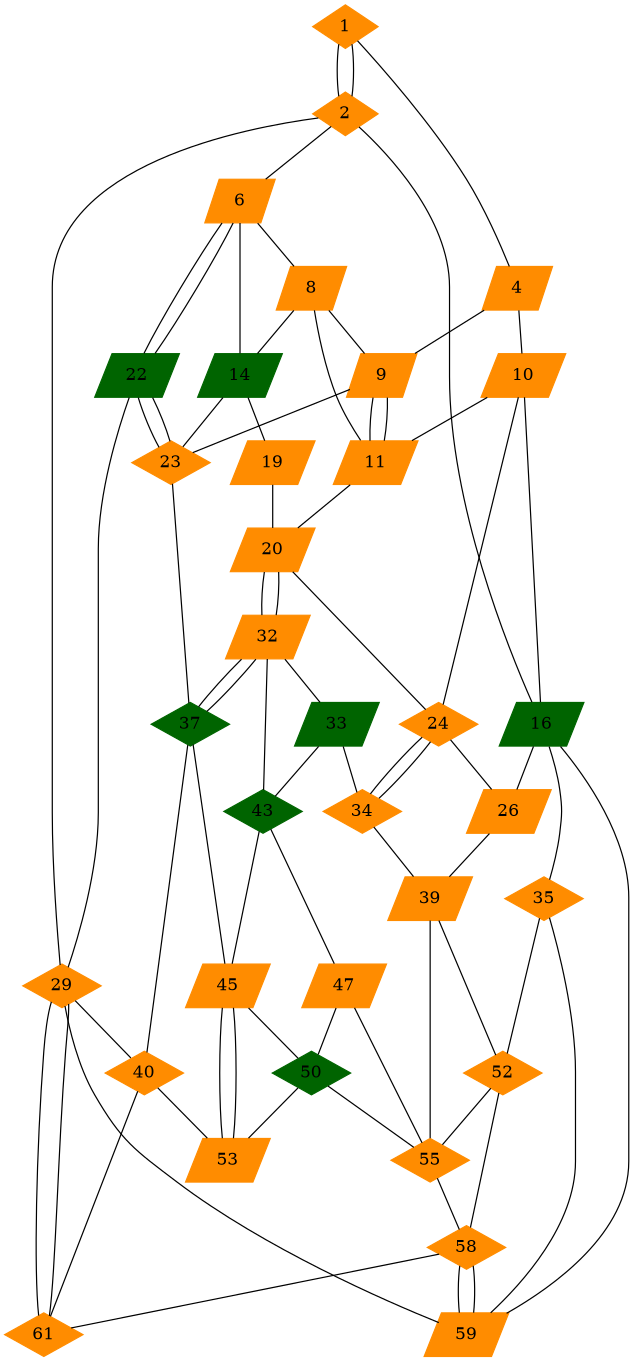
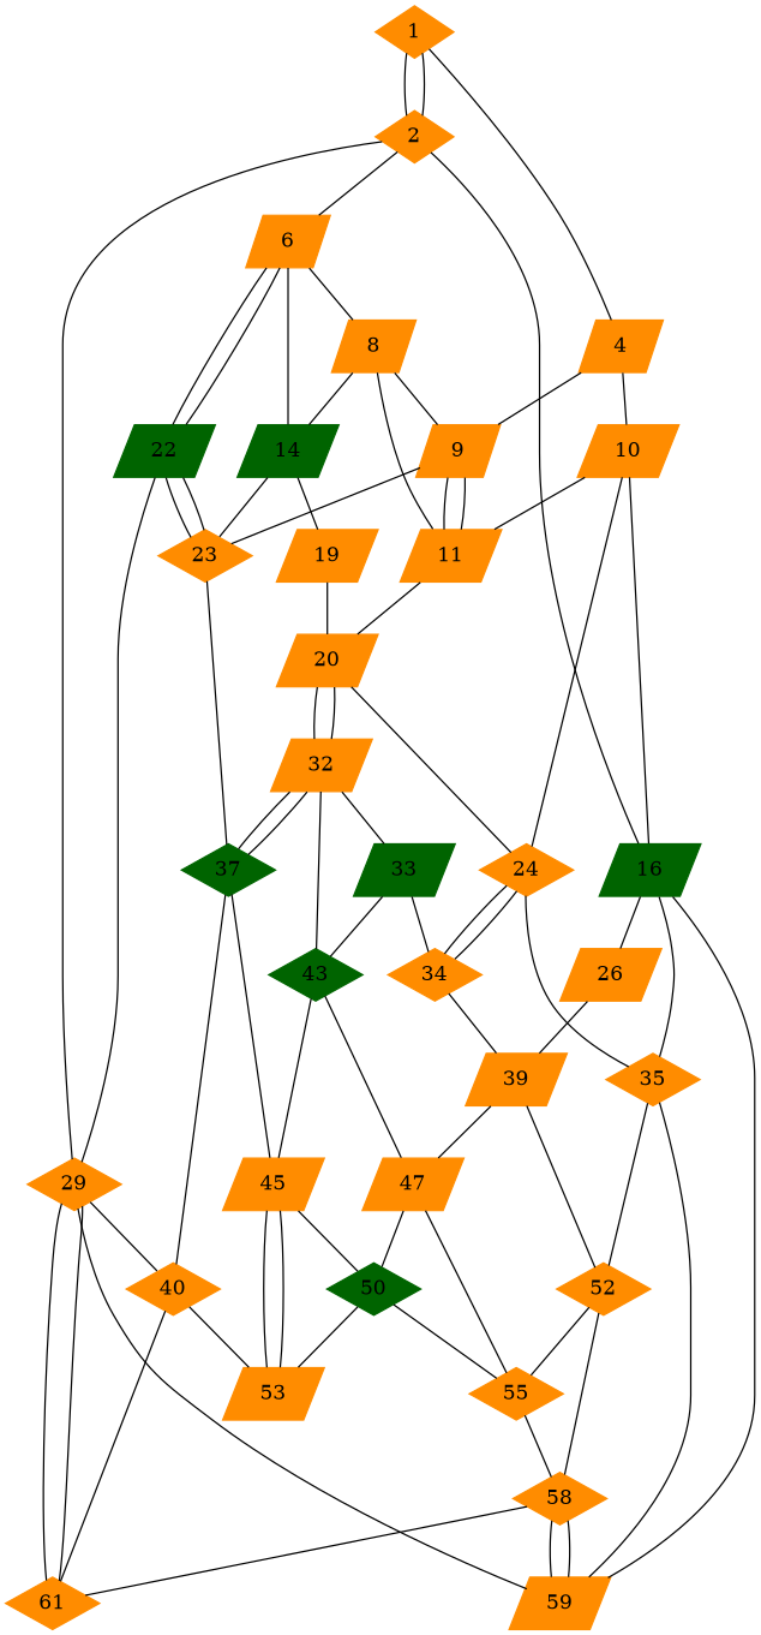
  graph {
    node [color=darkorange shape=parallelogram style=filled]
    1 [shape=diamond]
    2 [shape=diamond super="+3"]
    4 [super="+5"]
    6 [super="+7"]
    16 [color=darkgreen super="+17"]
    29 [shape=diamond super="+30"]
    9
    10 [super="+15"]
    8 [super="+12"]
    14 [color=darkgreen super="+18"]
    22 [color=darkgreen]
    26 [super="+27"]
    35 [shape=diamond super="+36"]
    59
    40 [shape=diamond super="+54"]
    61 [shape=diamond]
    11 [super="+13"]
    23 [shape=diamond super="+28"]
    24 [shape=diamond super="+25"]
    19
    20 [super="+21"]
    34 [shape=diamond super="+38"]
    n23 [label=32 super="+32"]
    37 [color=darkgreen shape=diamond super="+41"]
    39 [super="+49"]
    52 [shape=diamond super="+56"]
    33 [color=darkgreen super="+42"]
    43 [color=darkgreen shape=diamond super="+44"]
    45 [super="+46"]
    47 [super="+48"]
    53
    55 [shape=diamond super="+57"]
    58 [shape=diamond super="+60"]
    50 [color=darkgreen shape=diamond super="+51"]
    1 -- 2
    1 -- 2
    1 -- 4
    2 -- 6
    2 -- 16
    2 -- 29
    4 -- 9
    4 -- 10
    6 -- 8
    6 -- 14
    6 -- 22
    6 -- 22
    16 -- 26
    16 -- 35
    16 -- 59
    29 -- 59
    29 -- 40
    29 -- 61
    29 -- 61
    9 -- 11
    9 -- 11
    9 -- 23
    10 -- 16
    10 -- 11
    10 -- 24
    8 -- 9
    8 -- 14
    8 -- 11
    14 -- 23
    14 -- 19
    22 -- 29
    22 -- 23
    22 -- 23
    26 -- 39
    35 -- 59
    35 -- 52
    40 -- 61
    40 -- 53
    11 -- 20
    23 -- 37
-   24 -- 26
+   24 -- 35
    24 -- 34
    24 -- 34
    19 -- 20
    20 -- 24
    20 -- n23
    20 -- n23
    34 -- 39
    n23 -- 37
    n23 -- 37
    n23 -- 33
    n23 -- 43
    37 -- 40
    37 -- 45
    39 -- 52
-   39 -- 55
+   39 -- 47
    52 -- 55
    52 -- 58
    33 -- 34 [weight=2]
    33 -- 43
    43 -- 45
    43 -- 47
    45 -- 53
    45 -- 53
    45 -- 50
    47 -- 55
    47 -- 50
    55 -- 58
    58 -- 59
    58 -- 59
    58 -- 61
    50 -- 53
    50 -- 55
  }
